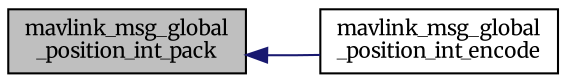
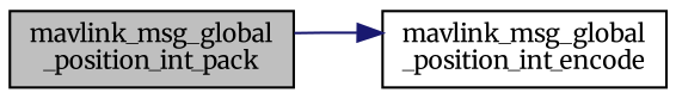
  digraph {
    rankdir=LR
    fontname=Merriweather
    node [color=black fontname=Merriweather fontsize=10 shape=record style=filled]
    n1 [fillcolor=grey75 fontcolor=black height=0.2 label="mavlink_msg_global\l_position_int_pack" width=0.4]
    n2 [fillcolor=white height=0.2 label="mavlink_msg_global\l_position_int_encode" width=0.4]
-   n1 -> n2 [color=midnightblue dir=back fontname=Merriweather fontsize=10 labelfontname=Helvetica labelfontsize=10 style=solid]
+   n2 -> n1 [color=midnightblue dir=back fontname=Merriweather fontsize=10 labelfontname=Helvetica labelfontsize=10 style=solid]
  }
